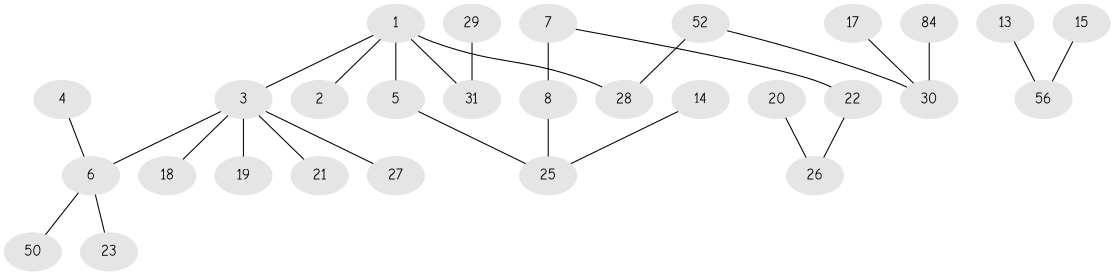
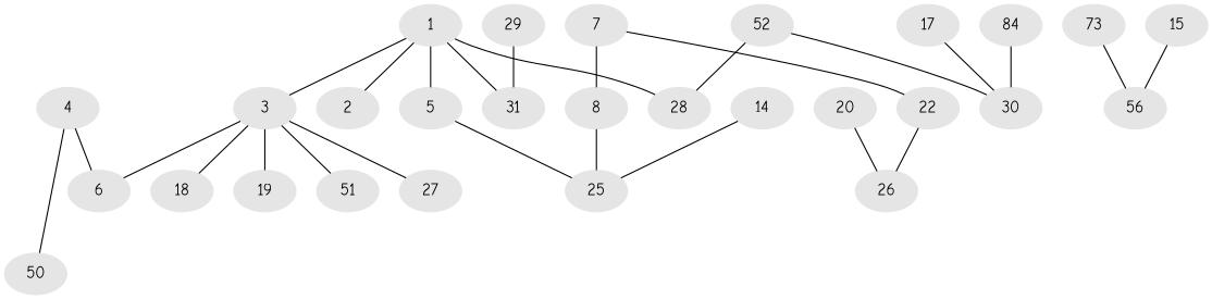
  graph {
    fontname="Comic Neue"
    node [color=gray90 fontname="Comic Neue" style=filled]
    edge [fontname="Comic Neue" weight=1.0]
    1
    2
    3
    5
    28
    31
    6
    18
    19
-   21
+   21 [label=51]
    27
    25
-   23
    n14 [label=56]
-   13
+   13 [label=73]
    4
    n17 [label=50]
    7
    8
    22
    26
    n22 [label=52]
    30
    14
    15
    17
    20
    n28 [label=84]
    29
    1 -- 2
    1 -- 3
    1 -- 5
    1 -- 28
    1 -- 31
    3 -- 6
    3 -- 18
    3 -- 19
    3 -- 21
    3 -- 27
    5 -- 25
-   6 -- 23
    13 -- n14
    4 -- 6
-   6 -- n17
+   4 -- n17
    7 -- 8
    7 -- 22
    8 -- 25
    22 -- 26
    n22 -- 28
    n22 -- 30
    14 -- 25
    15 -- n14
    17 -- 30
    20 -- 26
    n28 -- 30
    29 -- 31
  }
